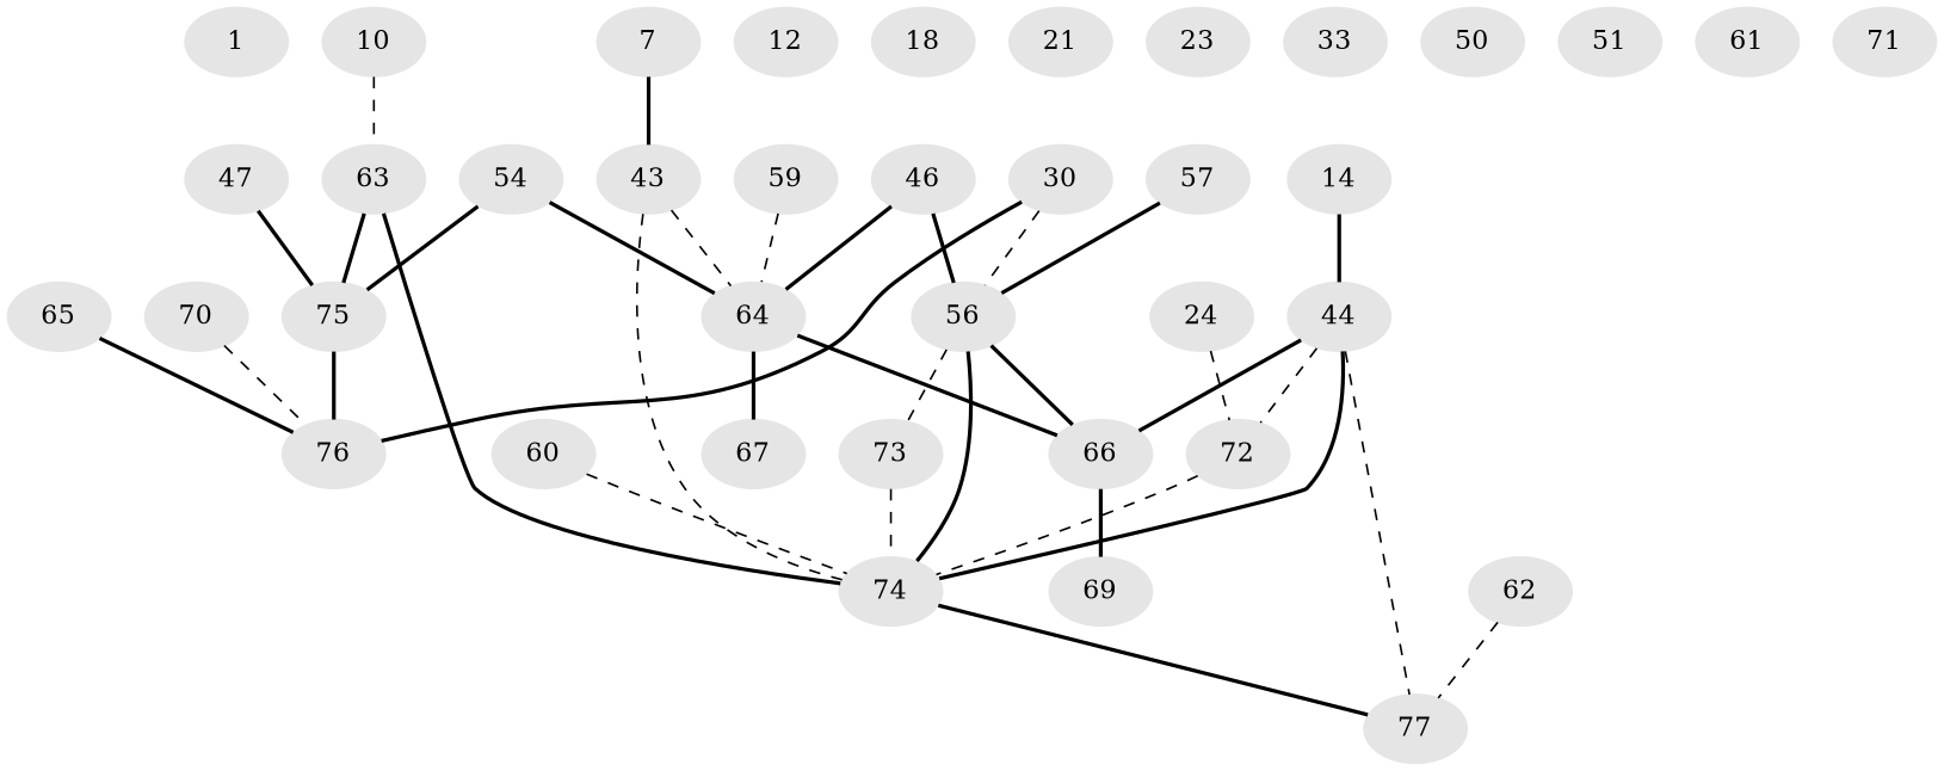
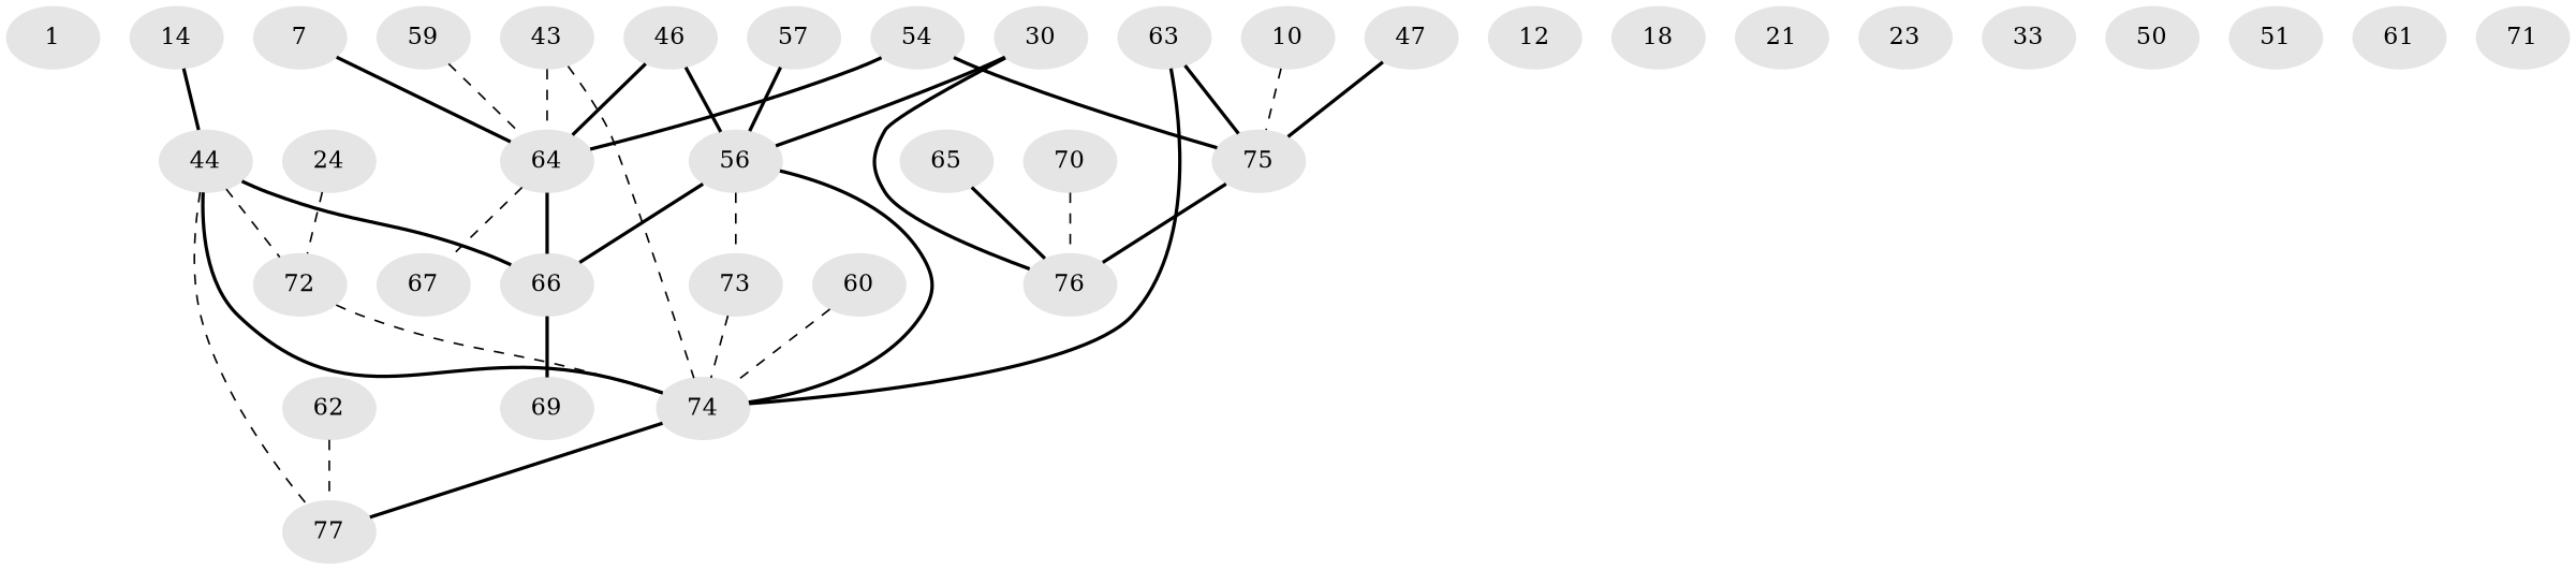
  graph {
    node [color=gray90 style=filled]
    edge [style=bold]
    1
    64 [super="+35+13+37"]
    66 [super="+31"]
    67
    7
    10
    75
    76 [super="+48"]
    12
    44 [super="+2"]
    72 [super="+49"]
    74 [super="+25+32+39+45"]
    77 [super="+4+58"]
    14
    18
    21
    23
    24
    56 [super="+27+34"]
    73 [super="+42+68"]
    30
    33
    43 [super="+26+40"]
    69 [super="+41"]
    46
    47
    50
    51 [super="+17"]
    n29 [label=57 super="+52"]
    54
    59
    60
    61 [super="+55"]
    62
    63
    65
    70
    71 [super="+57"]
    64 -- 66
-   64 -- 67
+   64 -- 67 [style=dashed]
    66 -- 69
-   7 -- 43
-   10 -- 63 [style=dashed]
+   7 -- 64
+   10 -- 75 [style=dashed]
    75 -- 76 [weight=2]
    44 -- 66
    44 -- 72 [style=dashed weight=2]
    44 -- 74
    44 -- 77 [style=dashed]
    72 -- 74 [style=dashed]
    74 -- 77
    14 -- 44
    24 -- 72 [style=dashed]
    56 -- 66
    56 -- 74
    56 -- 73 [style=dashed weight=4]
    73 -- 74 [style=dashed weight=2]
    30 -- 76
-   30 -- 56 [style=dashed]
+   30 -- 56
    43 -- 64 [style=dashed weight=2]
    43 -- 74 [style=dashed weight=2]
    46 -- 64
    46 -- 56
    47 -- 75
    n29 -- 56
    54 -- 64
    54 -- 75
    59 -- 64 [style=dashed]
    60 -- 74 [style=dashed]
    62 -- 77 [style=dashed]
    63 -- 75
    63 -- 74
    65 -- 76
    70 -- 76 [style=dashed]
  }
